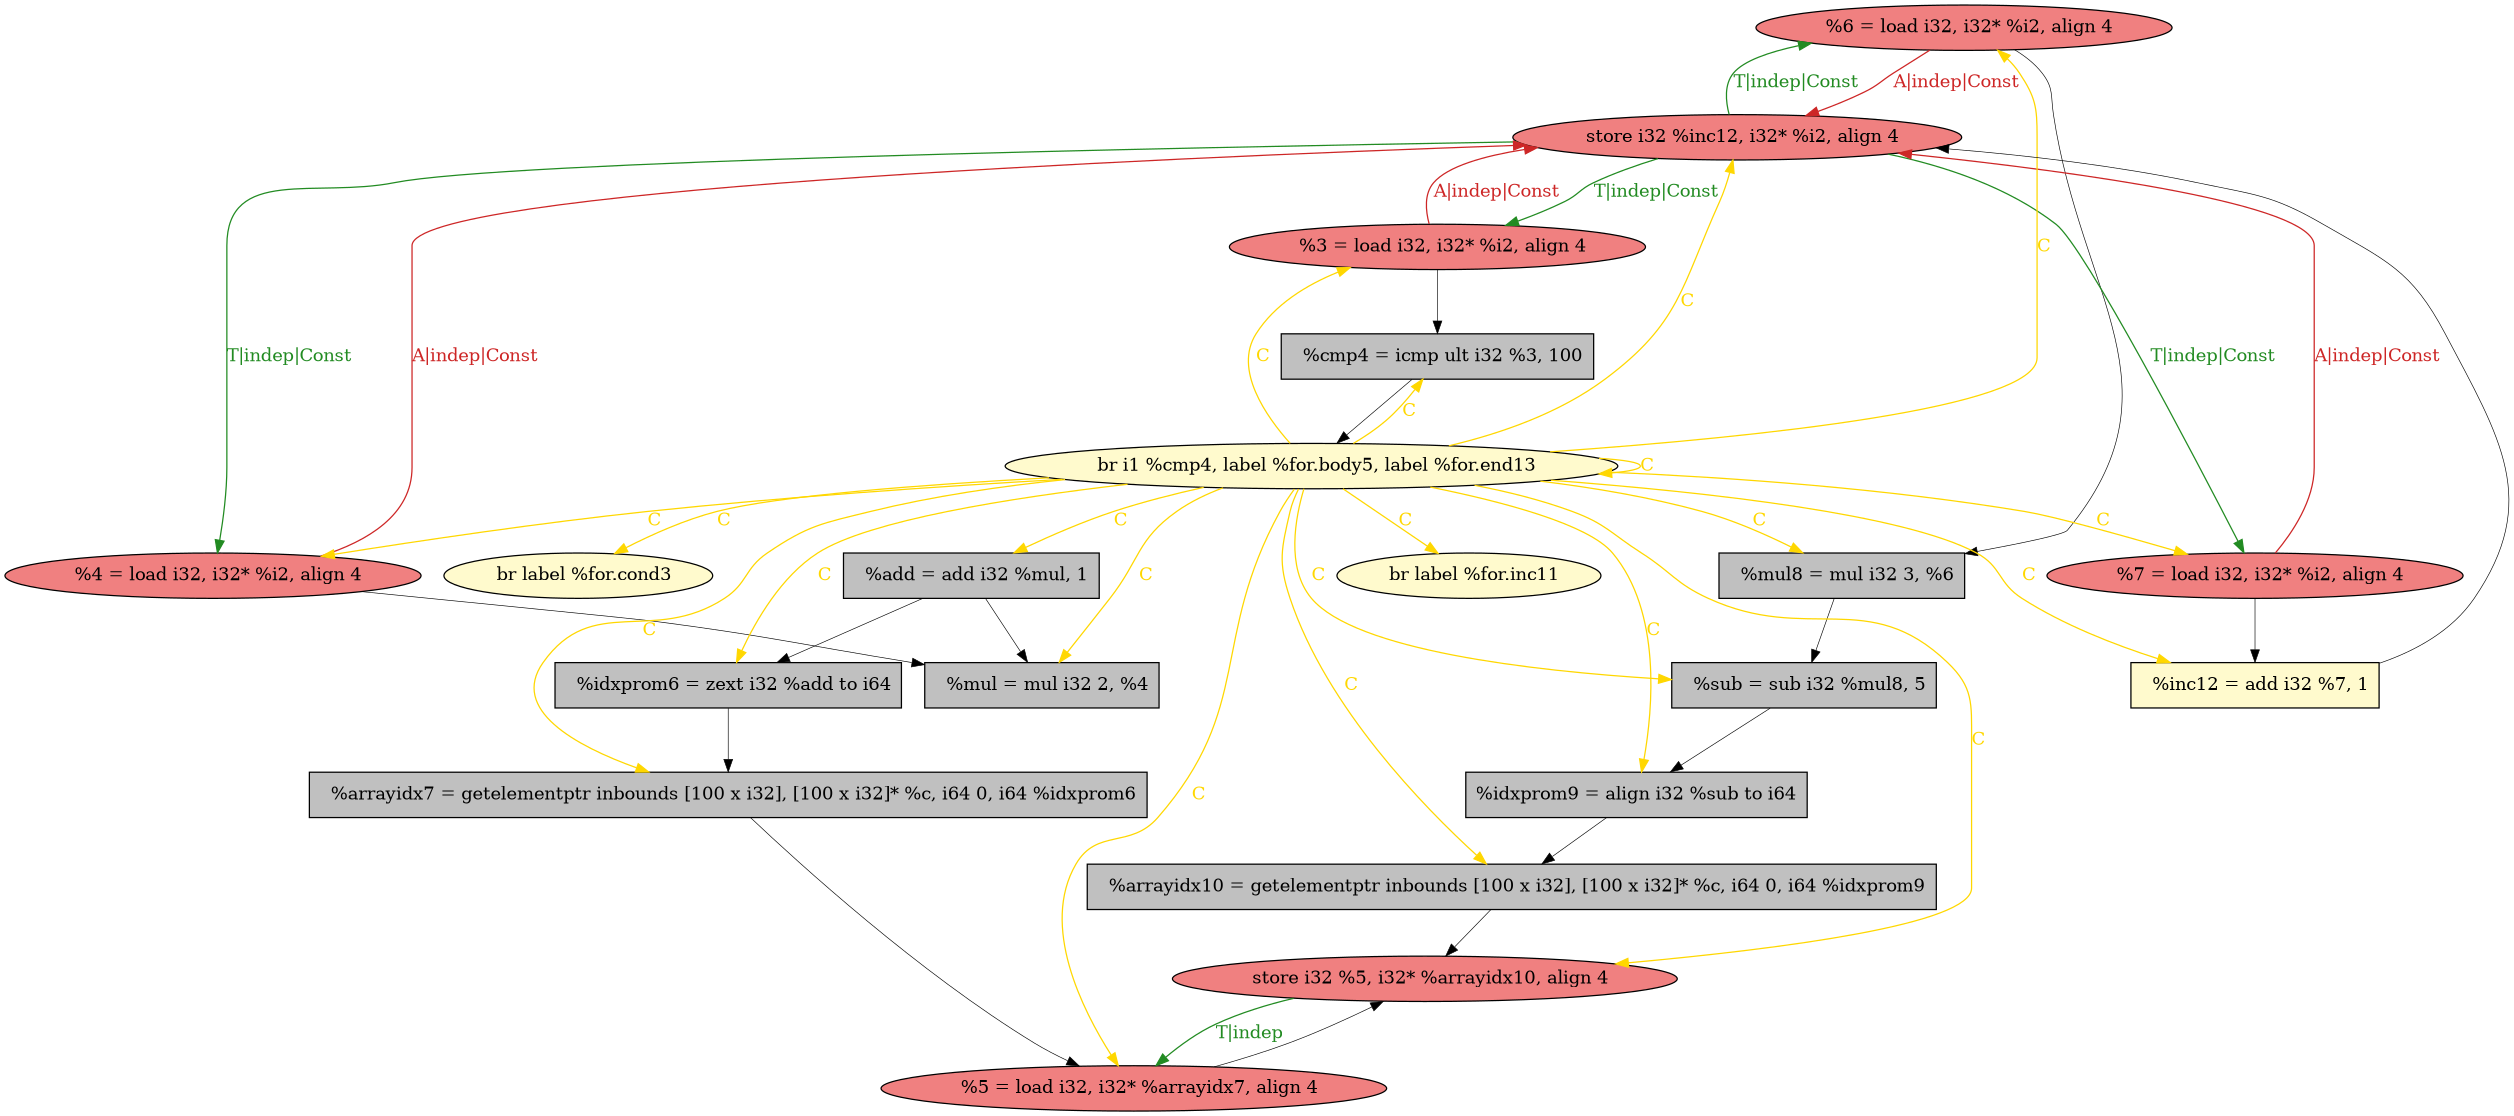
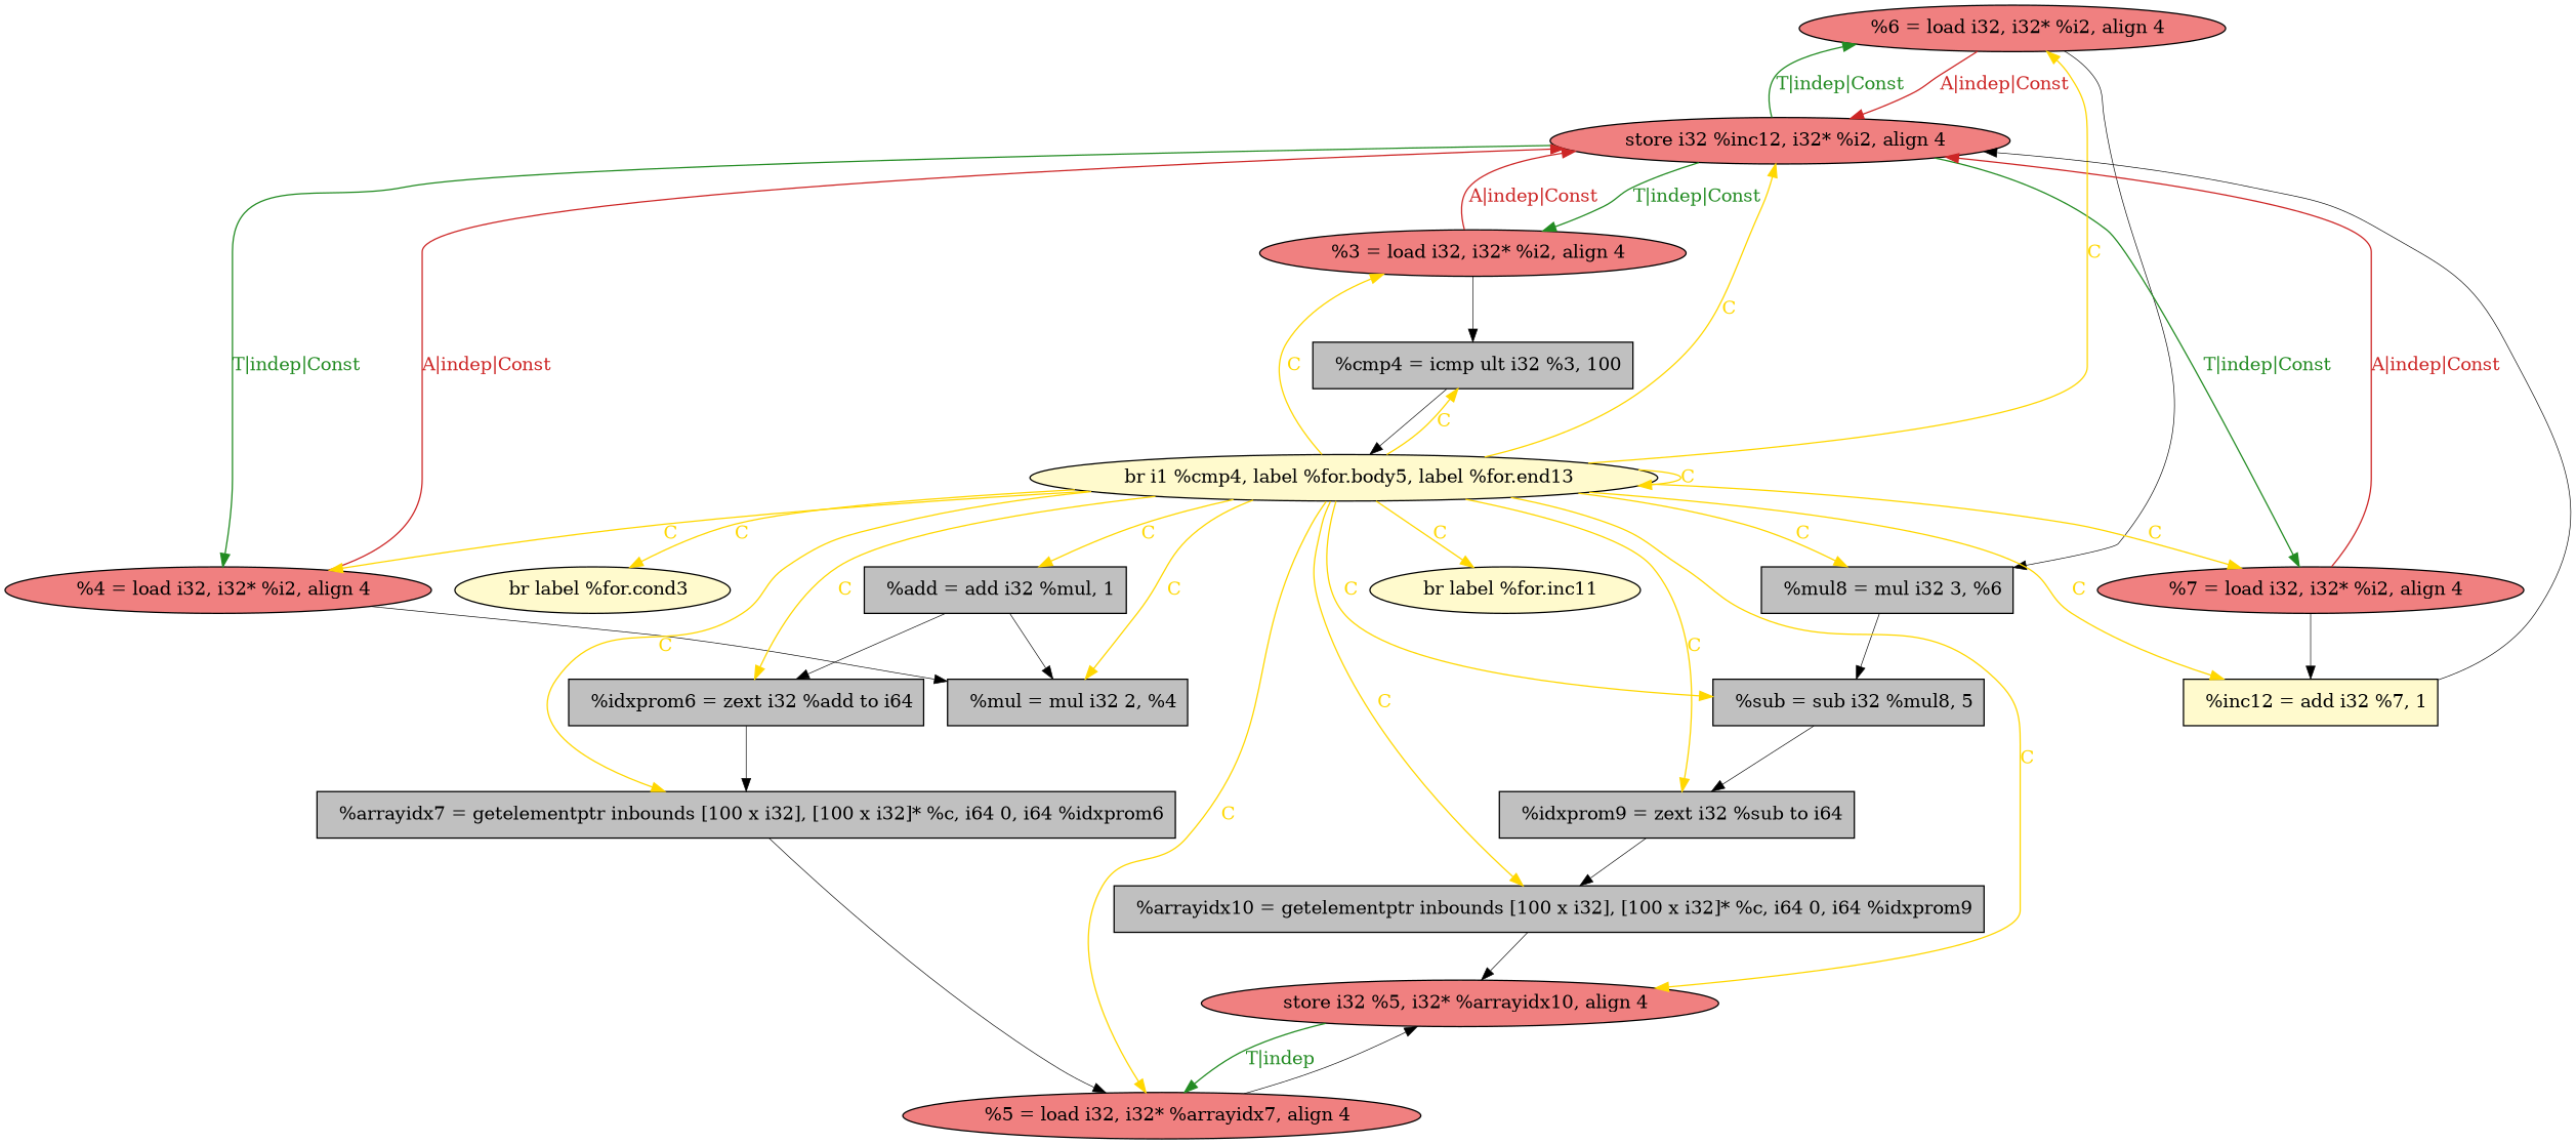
  digraph {
    node [fillcolor=grey shape=ellipse style=filled]
    edge [color=gold fontcolor=gold penwidth=1.0 style=solid]
    n1 [fillcolor=lightcoral label="  %6 = load i32, i32* %i2, align 4"]
    n2 [label="  %mul8 = mul i32 3, %6" shape=rectangle]
    n3 [fillcolor=lightcoral label="  store i32 %inc12, i32* %i2, align 4"]
    n4 [label="  %sub = sub i32 %mul8, 5" shape=rectangle]
    n5 [fillcolor=lightcoral label="  %7 = load i32, i32* %i2, align 4"]
    n6 [fillcolor=lightcoral label="  %4 = load i32, i32* %i2, align 4"]
    n7 [fillcolor=lightcoral label="  %3 = load i32, i32* %i2, align 4"]
    n8 [fillcolor=lemonchiffon label="  br label %for.cond3"]
    n9 [label="  %idxprom6 = zext i32 %add to i64" shape=rectangle]
    n10 [label="  %arrayidx7 = getelementptr inbounds [100 x i32], [100 x i32]* %c, i64 0, i64 %idxprom6" shape=rectangle]
    n11 [fillcolor=lightcoral label="  %5 = load i32, i32* %arrayidx7, align 4"]
    n12 [label="  %mul = mul i32 2, %4" shape=rectangle]
    n13 [label="  %add = add i32 %mul, 1" shape=rectangle]
    n14 [label="  %cmp4 = icmp ult i32 %3, 100" shape=rectangle]
    n15 [fillcolor=lemonchiffon label="  br i1 %cmp4, label %for.body5, label %for.end13"]
    n16 [label="  %arrayidx10 = getelementptr inbounds [100 x i32], [100 x i32]* %c, i64 0, i64 %idxprom9" shape=rectangle]
    n17 [fillcolor=lightcoral label="  store i32 %5, i32* %arrayidx10, align 4"]
    n18 [fillcolor=lemonchiffon label="  %inc12 = add i32 %7, 1" shape=rectangle]
    n19 [fillcolor=lemonchiffon label="  br label %for.inc11"]
-   n20 [label="%idxprom9 = align i32 %sub to i64" shape=rectangle]
+   n20 [label="  %idxprom9 = zext i32 %sub to i64" shape=rectangle]
    n1 -> n2 [color=black fontcolor=black penwidth=0.5]
    n1 -> n3 [color=firebrick3 fontcolor=firebrick3 label="A|indep|Const"]
    n2 -> n4 [color=black fontcolor=black penwidth=0.5]
    n3 -> n1 [color=forestgreen fontcolor=forestgreen label="T|indep|Const"]
    n3 -> n5 [color=forestgreen fontcolor=forestgreen label="T|indep|Const"]
    n3 -> n6 [color=forestgreen fontcolor=forestgreen label="T|indep|Const"]
    n3 -> n7 [color=forestgreen fontcolor=forestgreen label="T|indep|Const"]
    n4 -> n20 [color=black fontcolor=black penwidth=0.5]
    n5 -> n3 [color=firebrick3 fontcolor=firebrick3 label="A|indep|Const"]
    n5 -> n18 [color=black fontcolor=black penwidth=0.5]
    n6 -> n3 [color=firebrick3 fontcolor=firebrick3 label="A|indep|Const"]
    n6 -> n12 [color=black fontcolor=black penwidth=0.5]
    n7 -> n3 [color=firebrick3 fontcolor=firebrick3 label="A|indep|Const"]
    n7 -> n14 [color=black fontcolor=black penwidth=0.5]
    n9 -> n10 [color=black fontcolor=black penwidth=0.5]
    n10 -> n11 [color=black fontcolor=black penwidth=0.5]
    n11 -> n17 [color=black fontcolor=black penwidth=0.5]
    n13 -> n9 [color=black fontcolor=black penwidth=0.5]
    n13 -> n12 [color=black fontcolor=black penwidth=0.5]
    n14 -> n15 [color=black fontcolor=black penwidth=0.5]
    n15 -> n1 [label=C]
    n15 -> n2 [label=C]
    n15 -> n3 [label=C]
    n15 -> n4 [label=C]
    n15 -> n5 [label=C]
    n15 -> n6 [label=C]
    n15 -> n7 [label=C]
    n15 -> n8 [label=C]
    n15 -> n9 [label=C]
    n15 -> n10 [label=C]
    n15 -> n11 [label=C]
    n15 -> n12 [label=C]
    n15 -> n13 [label=C]
    n15 -> n14 [label=C]
    n15 -> n15 [label=C]
    n15 -> n16 [label=C]
    n15 -> n17 [label=C]
    n15 -> n18 [label=C]
    n15 -> n19 [label=C]
    n15 -> n20 [label=C]
    n16 -> n17 [color=black fontcolor=black penwidth=0.5]
    n17 -> n11 [color=forestgreen fontcolor=forestgreen label="T|indep"]
    n18 -> n3 [color=black fontcolor=black penwidth=0.5]
    n20 -> n16 [color=black fontcolor=black penwidth=0.5]
  }
